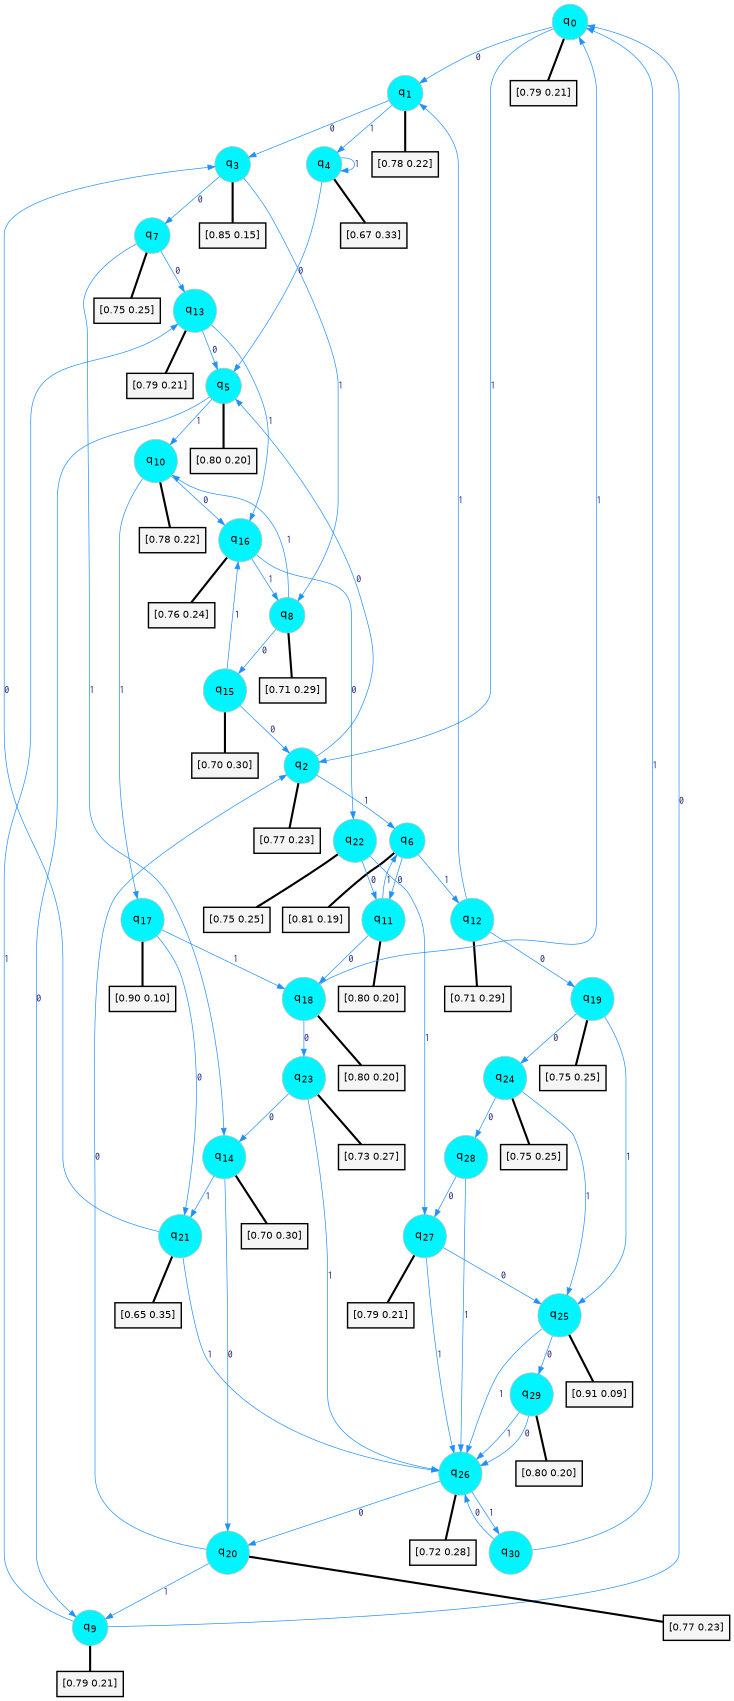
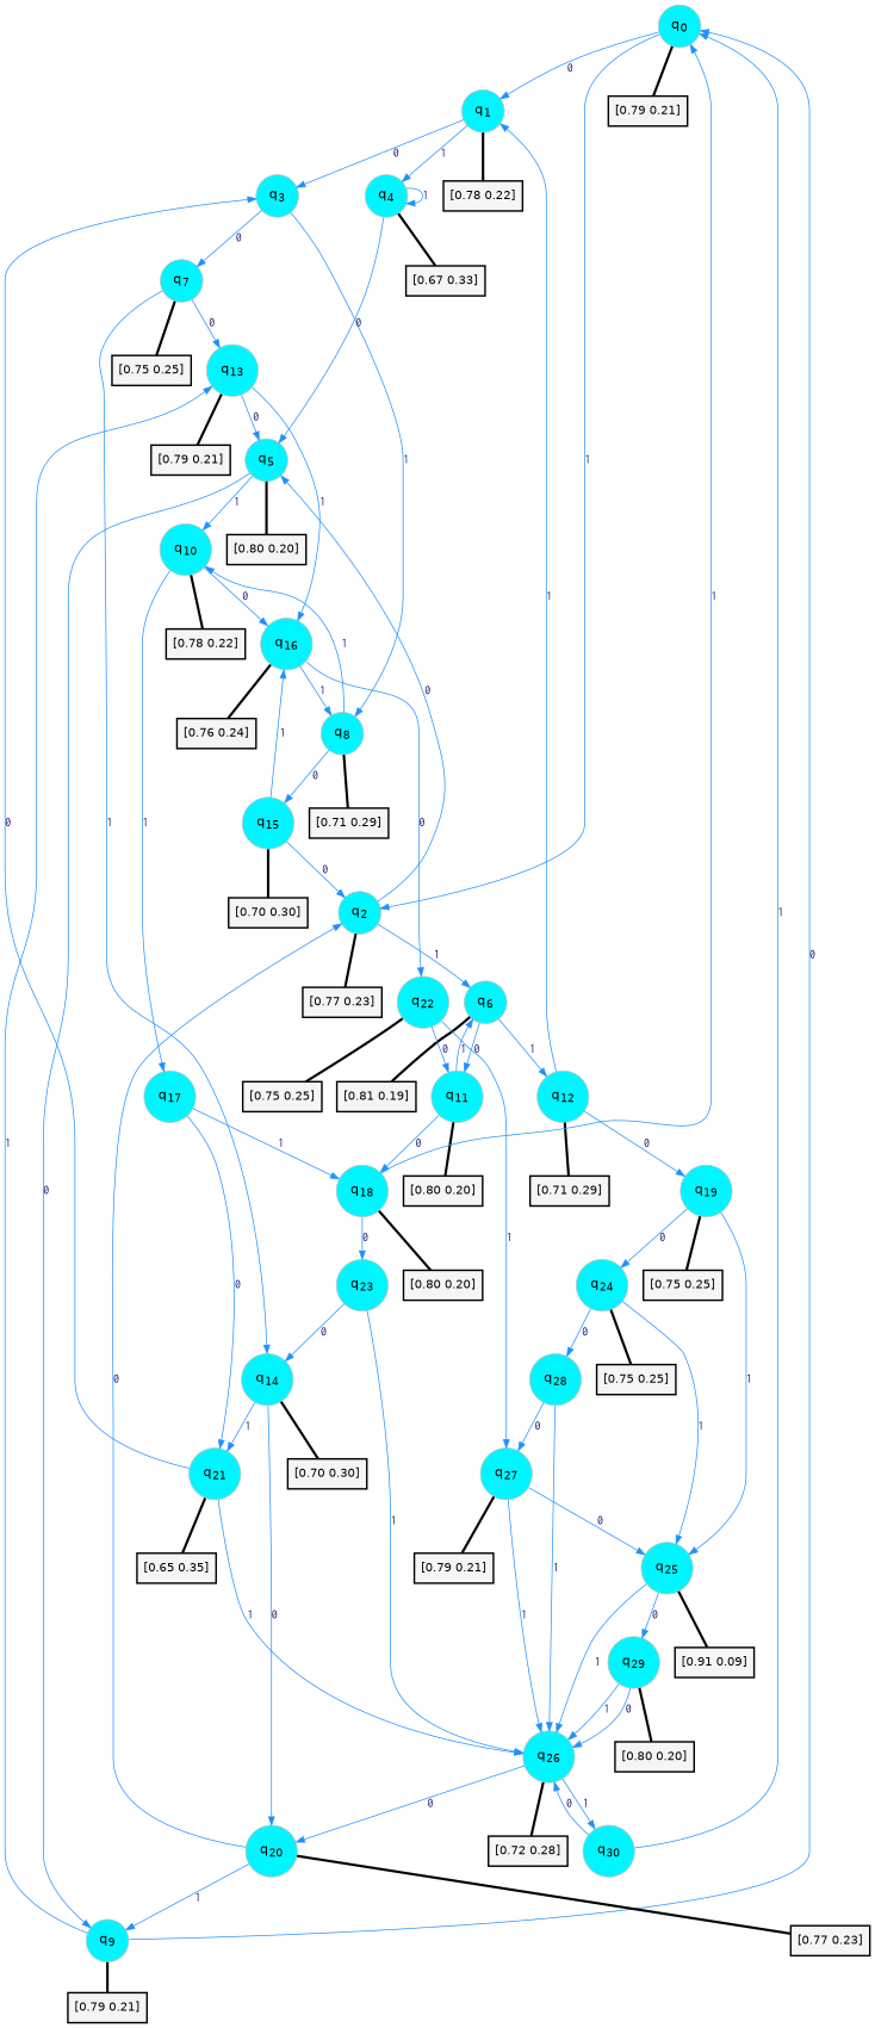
  digraph {
    rankdir=TD
    node [color=gray fillcolor=turquoise1 fontcolor=black fontname=Helvetica fontsize=16 fontweight=bold shape=circle style=filled]
    edge [arrowsize=1 color=dodgerblue1 fontcolor=midnightblue fontname=courier fontweight=bold penwidth=1 style=solid weight=20]
    n1 [label=<q<SUB>0</SUB>>]
    n2 [label=<q<SUB>1</SUB>>]
    n3 [label=<q<SUB>2</SUB>>]
    n4 [color=black fillcolor=whitesmoke fontsize=14 label="[0.79 0.21]" penwidth=2 shape=box]
    n5 [label=<q<SUB>3</SUB>>]
    n6 [label=<q<SUB>4</SUB>>]
    n7 [color=black fillcolor=whitesmoke fontsize=14 label="[0.78 0.22]" penwidth=2 shape=box]
    n8 [label=<q<SUB>5</SUB>>]
    n9 [label=<q<SUB>6</SUB>>]
    n10 [color=black fillcolor=whitesmoke fontsize=14 label="[0.77 0.23]" penwidth=2 shape=box]
    n11 [label=<q<SUB>7</SUB>>]
    n12 [label=<q<SUB>8</SUB>>]
-   n13 [color=black fillcolor=whitesmoke fontsize=14 label="[0.85 0.15]" penwidth=2 shape=box]
    n14 [color=black fillcolor=whitesmoke fontsize=14 label="[0.67 0.33]" penwidth=2 shape=box]
    n15 [label=<q<SUB>9</SUB>>]
    n16 [label=<q<SUB>10</SUB>>]
    n17 [color=black fillcolor=whitesmoke fontsize=14 label="[0.80 0.20]" penwidth=2 shape=box]
    n18 [label=<q<SUB>11</SUB>>]
    n19 [label=<q<SUB>12</SUB>>]
    n20 [color=black fillcolor=whitesmoke fontsize=14 label="[0.81 0.19]" penwidth=2 shape=box]
    n21 [label=<q<SUB>13</SUB>>]
    n22 [label=<q<SUB>14</SUB>>]
    n23 [color=black fillcolor=whitesmoke fontsize=14 label="[0.75 0.25]" penwidth=2 shape=box]
    n24 [label=<q<SUB>15</SUB>>]
    n25 [color=black fillcolor=whitesmoke fontsize=14 label="[0.71 0.29]" penwidth=2 shape=box]
    n26 [color=black fillcolor=whitesmoke fontsize=14 label="[0.79 0.21]" penwidth=2 shape=box]
    n27 [label=<q<SUB>16</SUB>>]
    n28 [label=<q<SUB>17</SUB>>]
    n29 [color=black fillcolor=whitesmoke fontsize=14 label="[0.78 0.22]" penwidth=2 shape=box]
    n30 [label=<q<SUB>18</SUB>>]
    n31 [color=black fillcolor=whitesmoke fontsize=14 label="[0.80 0.20]" penwidth=2 shape=box]
    n32 [label=<q<SUB>19</SUB>>]
    n33 [color=black fillcolor=whitesmoke fontsize=14 label="[0.71 0.29]" penwidth=2 shape=box]
    n34 [color=black fillcolor=whitesmoke fontsize=14 label="[0.79 0.21]" penwidth=2 shape=box]
    n35 [label=<q<SUB>20</SUB>>]
    n36 [label=<q<SUB>21</SUB>>]
    n37 [color=black fillcolor=whitesmoke fontsize=14 label="[0.70 0.30]" penwidth=2 shape=box]
    n38 [color=black fillcolor=whitesmoke fontsize=14 label="[0.70 0.30]" penwidth=2 shape=box]
    n39 [label=<q<SUB>22</SUB>>]
    n40 [color=black fillcolor=whitesmoke fontsize=14 label="[0.76 0.24]" penwidth=2 shape=box]
-   n41 [color=black fillcolor=whitesmoke fontsize=14 label="[0.90 0.10]" penwidth=2 shape=box]
    n42 [label=<q<SUB>23</SUB>>]
    n43 [color=black fillcolor=whitesmoke fontsize=14 label="[0.80 0.20]" penwidth=2 shape=box]
    n44 [label=<q<SUB>24</SUB>>]
    n45 [label=<q<SUB>25</SUB>>]
    n46 [color=black fillcolor=whitesmoke fontsize=14 label="[0.75 0.25]" penwidth=2 shape=box]
    n47 [color=black fillcolor=whitesmoke fontsize=14 label="[0.77 0.23]" penwidth=2 shape=box]
    n48 [label=<q<SUB>26</SUB>>]
    n49 [color=black fillcolor=whitesmoke fontsize=14 label="[0.65 0.35]" penwidth=2 shape=box]
    n50 [label=<q<SUB>27</SUB>>]
    n51 [color=black fillcolor=whitesmoke fontsize=14 label="[0.75 0.25]" penwidth=2 shape=box]
-   n52 [color=black fillcolor=whitesmoke fontsize=14 label="[0.73 0.27]" penwidth=2 shape=box]
    n53 [label=<q<SUB>28</SUB>>]
    n54 [color=black fillcolor=whitesmoke fontsize=14 label="[0.75 0.25]" penwidth=2 shape=box]
    n55 [label=<q<SUB>29</SUB>>]
    n56 [color=black fillcolor=whitesmoke fontsize=14 label="[0.91 0.09]" penwidth=2 shape=box]
    n57 [label=<q<SUB>30</SUB>>]
    n58 [color=black fillcolor=whitesmoke fontsize=14 label="[0.72 0.28]" penwidth=2 shape=box]
    n59 [color=black fillcolor=whitesmoke fontsize=14 label="[0.79 0.21]" penwidth=2 shape=box]
    n60 [color=black fillcolor=whitesmoke fontsize=14 label="[0.80 0.20]" penwidth=2 shape=box]
    n1 -> n2 [label=0]
    n1 -> n3 [label=1]
    n1 -> n4 [arrowhead=none color=black penwidth=3]
    n2 -> n5 [label=0]
    n2 -> n6 [label=1]
    n2 -> n7 [arrowhead=none color=black penwidth=3]
    n3 -> n8 [label=0]
    n3 -> n9 [label=1]
    n3 -> n10 [arrowhead=none color=black penwidth=3]
    n5 -> n11 [label=0]
    n5 -> n12 [label=1]
-   n5 -> n13 [arrowhead=none color=black penwidth=3]
    n6 -> n6 [label=1]
    n6 -> n8 [label=0]
    n6 -> n14 [arrowhead=none color=black penwidth=3]
    n8 -> n15 [label=0]
    n8 -> n16 [label=1]
    n8 -> n17 [arrowhead=none color=black penwidth=3]
    n9 -> n18 [label=0]
    n9 -> n19 [label=1]
    n9 -> n20 [arrowhead=none color=black penwidth=3]
    n11 -> n21 [label=0]
    n11 -> n22 [label=1]
    n11 -> n23 [arrowhead=none color=black penwidth=3]
    n12 -> n16 [label=1]
    n12 -> n24 [label=0]
    n12 -> n25 [arrowhead=none color=black penwidth=3]
    n15 -> n1 [label=0]
    n15 -> n21 [label=1]
    n15 -> n26 [arrowhead=none color=black penwidth=3]
    n16 -> n27 [label=0]
    n16 -> n28 [label=1]
    n16 -> n29 [arrowhead=none color=black penwidth=3]
    n18 -> n9 [label=1]
    n18 -> n30 [label=0]
    n18 -> n31 [arrowhead=none color=black penwidth=3]
    n19 -> n2 [label=1]
    n19 -> n32 [label=0]
    n19 -> n33 [arrowhead=none color=black penwidth=3]
    n21 -> n8 [label=0]
    n21 -> n27 [label=1]
    n21 -> n34 [arrowhead=none color=black penwidth=3]
    n22 -> n35 [label=0]
    n22 -> n36 [label=1]
    n22 -> n37 [arrowhead=none color=black penwidth=3]
    n24 -> n3 [label=0]
    n24 -> n27 [label=1]
    n24 -> n38 [arrowhead=none color=black penwidth=3]
    n27 -> n12 [label=1]
    n27 -> n39 [label=0]
    n27 -> n40 [arrowhead=none color=black penwidth=3]
    n28 -> n30 [label=1]
    n28 -> n36 [label=0]
-   n28 -> n41 [arrowhead=none color=black penwidth=3]
    n30 -> n1 [label=1]
    n30 -> n42 [label=0]
    n30 -> n43 [arrowhead=none color=black penwidth=3]
    n32 -> n44 [label=0]
    n32 -> n45 [label=1]
    n32 -> n46 [arrowhead=none color=black penwidth=3]
    n35 -> n3 [label=0]
    n35 -> n15 [label=1]
    n35 -> n47 [arrowhead=none color=black penwidth=3]
    n36 -> n5 [label=0]
    n36 -> n48 [label=1]
    n36 -> n49 [arrowhead=none color=black penwidth=3]
    n39 -> n18 [label=0]
    n39 -> n50 [label=1]
    n39 -> n51 [arrowhead=none color=black penwidth=3]
    n42 -> n22 [label=0]
    n42 -> n48 [label=1]
-   n42 -> n52 [arrowhead=none color=black penwidth=3]
    n44 -> n45 [label=1]
    n44 -> n53 [label=0]
    n44 -> n54 [arrowhead=none color=black penwidth=3]
    n45 -> n48 [label=1]
    n45 -> n55 [label=0]
    n45 -> n56 [arrowhead=none color=black penwidth=3]
    n48 -> n35 [label=0]
    n48 -> n57 [label=1]
    n48 -> n58 [arrowhead=none color=black penwidth=3]
    n50 -> n45 [label=0]
    n50 -> n48 [label=1]
    n50 -> n59 [arrowhead=none color=black penwidth=3]
    n53 -> n48 [label=1]
    n53 -> n50 [label=0]
    n55 -> n48 [label=0]
    n55 -> n48 [label=1]
    n55 -> n60 [arrowhead=none color=black penwidth=3]
    n57 -> n1 [label=1]
    n57 -> n48 [label=0]
  }
